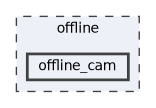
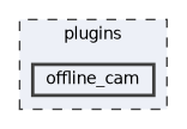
  digraph {
    compound=true
    rankdir=LR
    n1 [color=grey25 fillcolor="#edf0f7" fontname=Helvetica fontsize=10 height=0.2 label=offline_cam shape=box style="filled,bold" width=0.4]
    subgraph cluster_1 {
      bgcolor="#edf0f7"
      fontname=Helvetica
      fontsize=10
-     label=offline
+     label=plugins
      pencolor=grey25
      style="filled,dashed"
      n1
    }
  }
